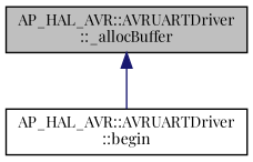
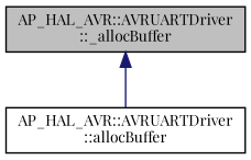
  digraph {
    rankdir=TB
    fontname="Playfair Display"
    node [color=black fontname="Playfair Display" fontsize=10 shape=record style=filled]
    n1 [fillcolor=grey75 fontcolor=black height=0.2 label="AP_HAL_AVR::AVRUARTDriver\l::_allocBuffer" width=0.4]
-   n2 [fillcolor=white height=0.2 label="AP_HAL_AVR::AVRUARTDriver\l::begin" width=0.4]
+   n2 [fillcolor=white height=0.2 label="AP_HAL_AVR::AVRUARTDriver\l::allocBuffer" width=0.4]
    n1 -> n2 [color=midnightblue dir=back fontname="Playfair Display" fontsize=10 labelfontname=Helvetica labelfontsize=10 style=solid]
  }
